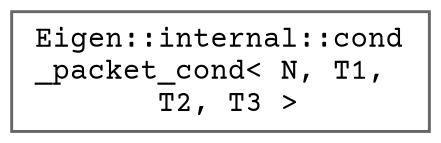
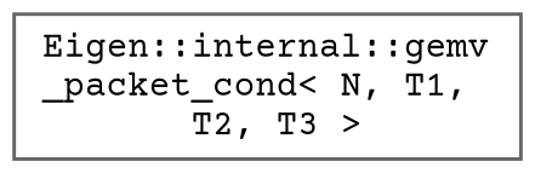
  digraph {
    rankdir=LR
    fontname="Courier Prime"
-   n1 [color=grey40 fillcolor=white fontname="Courier Prime" fontsize=10 height=0.2 label="Eigen::internal::cond\l_packet_cond\< N, T1,\l T2, T3 \>" shape=box style=filled width=0.4]
+   n1 [color=grey40 fillcolor=white fontname="Courier Prime" fontsize=10 height=0.2 label="Eigen::internal::gemv\l_packet_cond\< N, T1,\l T2, T3 \>" shape=box style=filled width=0.4]
  }
